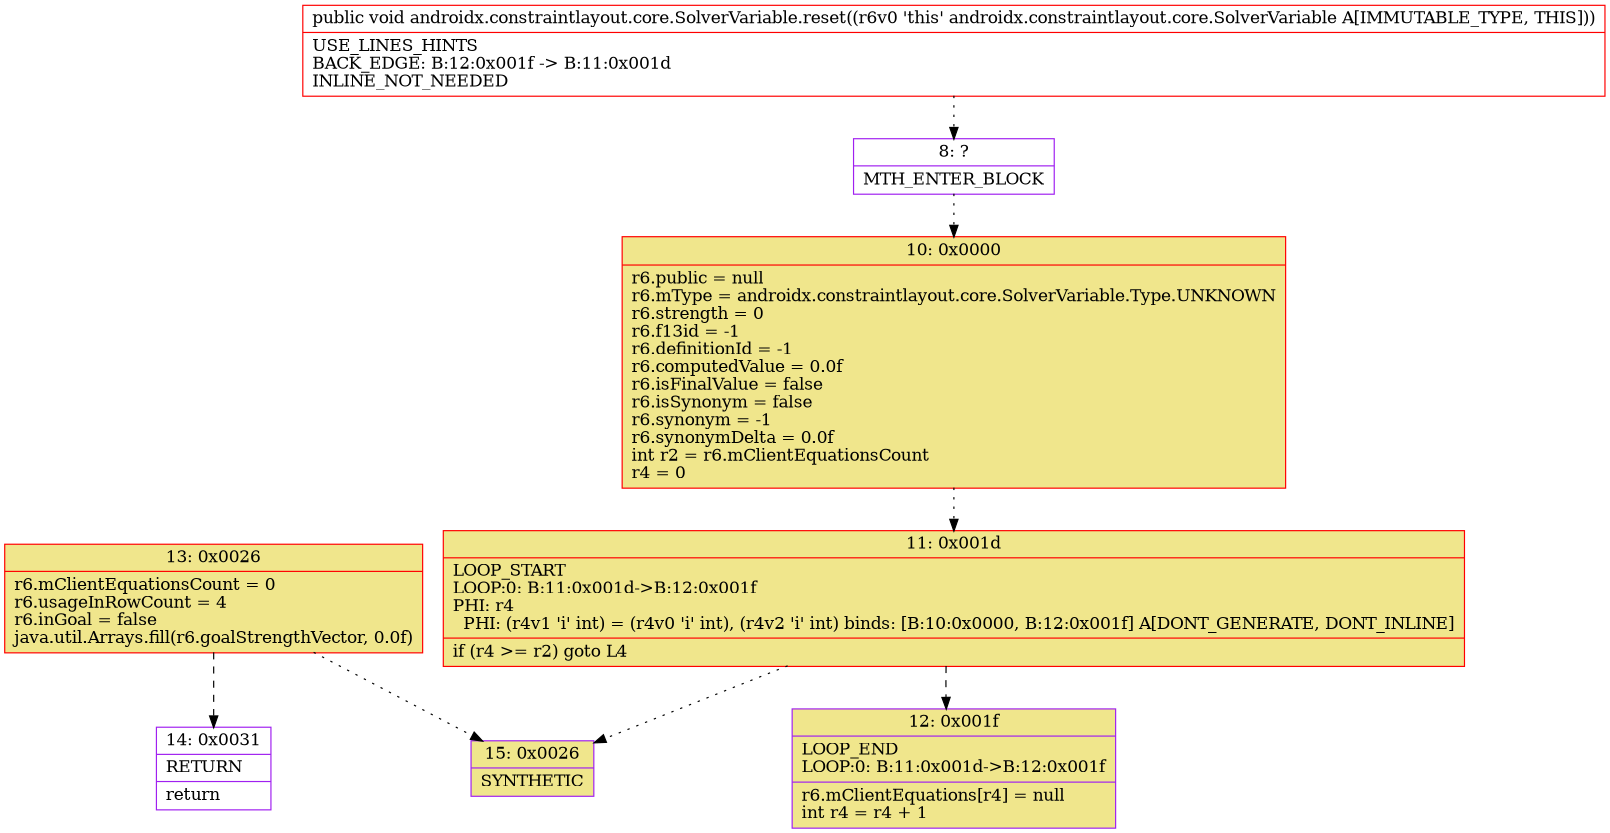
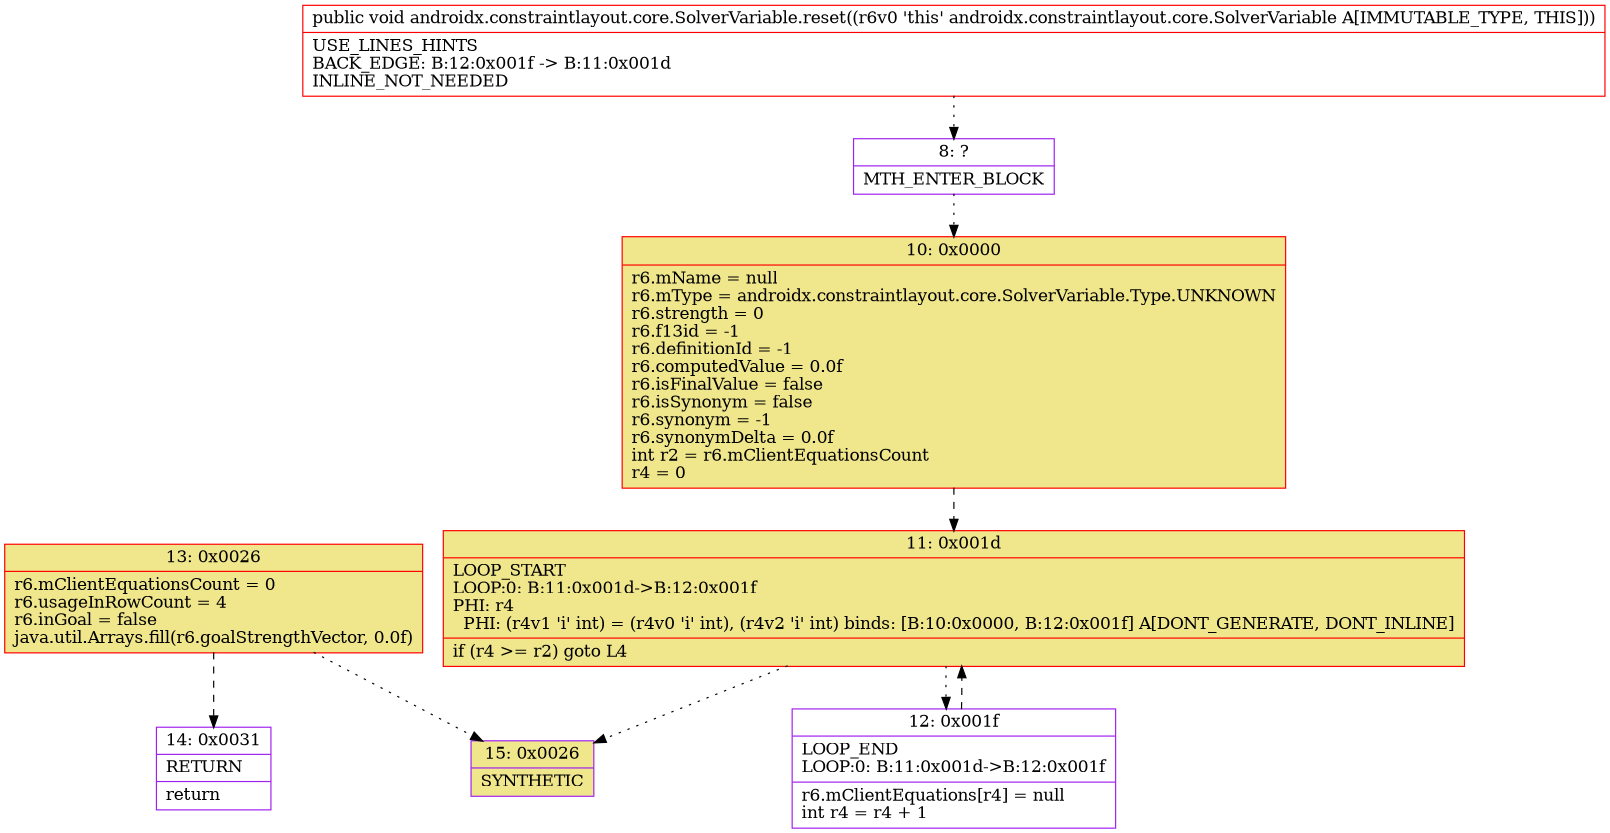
  digraph {
    node [color=purple fillcolor=white shape=record style=filled]
    edge [style=dotted]
    n1 [label="{8\:\ ?|MTH_ENTER_BLOCK\l}"]
-   n2 [color=red fillcolor=khaki label="{10\:\ 0x0000|r6.public = null\lr6.mType = androidx.constraintlayout.core.SolverVariable.Type.UNKNOWN\lr6.strength = 0\lr6.f13id = \-1\lr6.definitionId = \-1\lr6.computedValue = 0.0f\lr6.isFinalValue = false\lr6.isSynonym = false\lr6.synonym = \-1\lr6.synonymDelta = 0.0f\lint r2 = r6.mClientEquationsCount\lr4 = 0\l}"]
+   n2 [color=red fillcolor=khaki label="{10\:\ 0x0000|r6.mName = null\lr6.mType = androidx.constraintlayout.core.SolverVariable.Type.UNKNOWN\lr6.strength = 0\lr6.f13id = \-1\lr6.definitionId = \-1\lr6.computedValue = 0.0f\lr6.isFinalValue = false\lr6.isSynonym = false\lr6.synonym = \-1\lr6.synonymDelta = 0.0f\lint r2 = r6.mClientEquationsCount\lr4 = 0\l}"]
    n3 [color=red fillcolor=khaki label="{11\:\ 0x001d|LOOP_START\lLOOP:0: B:11:0x001d\-\>B:12:0x001f\lPHI: r4 \l  PHI: (r4v1 'i' int) = (r4v0 'i' int), (r4v2 'i' int) binds: [B:10:0x0000, B:12:0x001f] A[DONT_GENERATE, DONT_INLINE]\l|if (r4 \>= r2) goto L4\l}"]
-   n4 [fillcolor=khaki label="{12\:\ 0x001f|LOOP_END\lLOOP:0: B:11:0x001d\-\>B:12:0x001f\l|r6.mClientEquations[r4] = null\lint r4 = r4 + 1\l}"]
+   n4 [label="{12\:\ 0x001f|LOOP_END\lLOOP:0: B:11:0x001d\-\>B:12:0x001f\l|r6.mClientEquations[r4] = null\lint r4 = r4 + 1\l}"]
    n5 [fillcolor=khaki label="{15\:\ 0x0026|SYNTHETIC\l}"]
    n6 [color=red fillcolor=khaki label="{13\:\ 0x0026|r6.mClientEquationsCount = 0\lr6.usageInRowCount = 4\lr6.inGoal = false\ljava.util.Arrays.fill(r6.goalStrengthVector, 0.0f)\l}"]
    n7 [label="{14\:\ 0x0031|RETURN\l|return\l}"]
    n8 [color=red label="{public void androidx.constraintlayout.core.SolverVariable.reset((r6v0 'this' androidx.constraintlayout.core.SolverVariable A[IMMUTABLE_TYPE, THIS]))  | USE_LINES_HINTS\lBACK_EDGE: B:12:0x001f \-\> B:11:0x001d\lINLINE_NOT_NEEDED\l}"]
    n1 -> n2
-   n2 -> n3
-   n3 -> n4 [style=dashed]
+   n2 -> n3 [style=dashed]
+   n3 -> n4
    n3 -> n5
+   n4 -> n3 [style=dashed]
    n6 -> n5
    n6 -> n7 [style=dashed]
    n8 -> n1
  }
